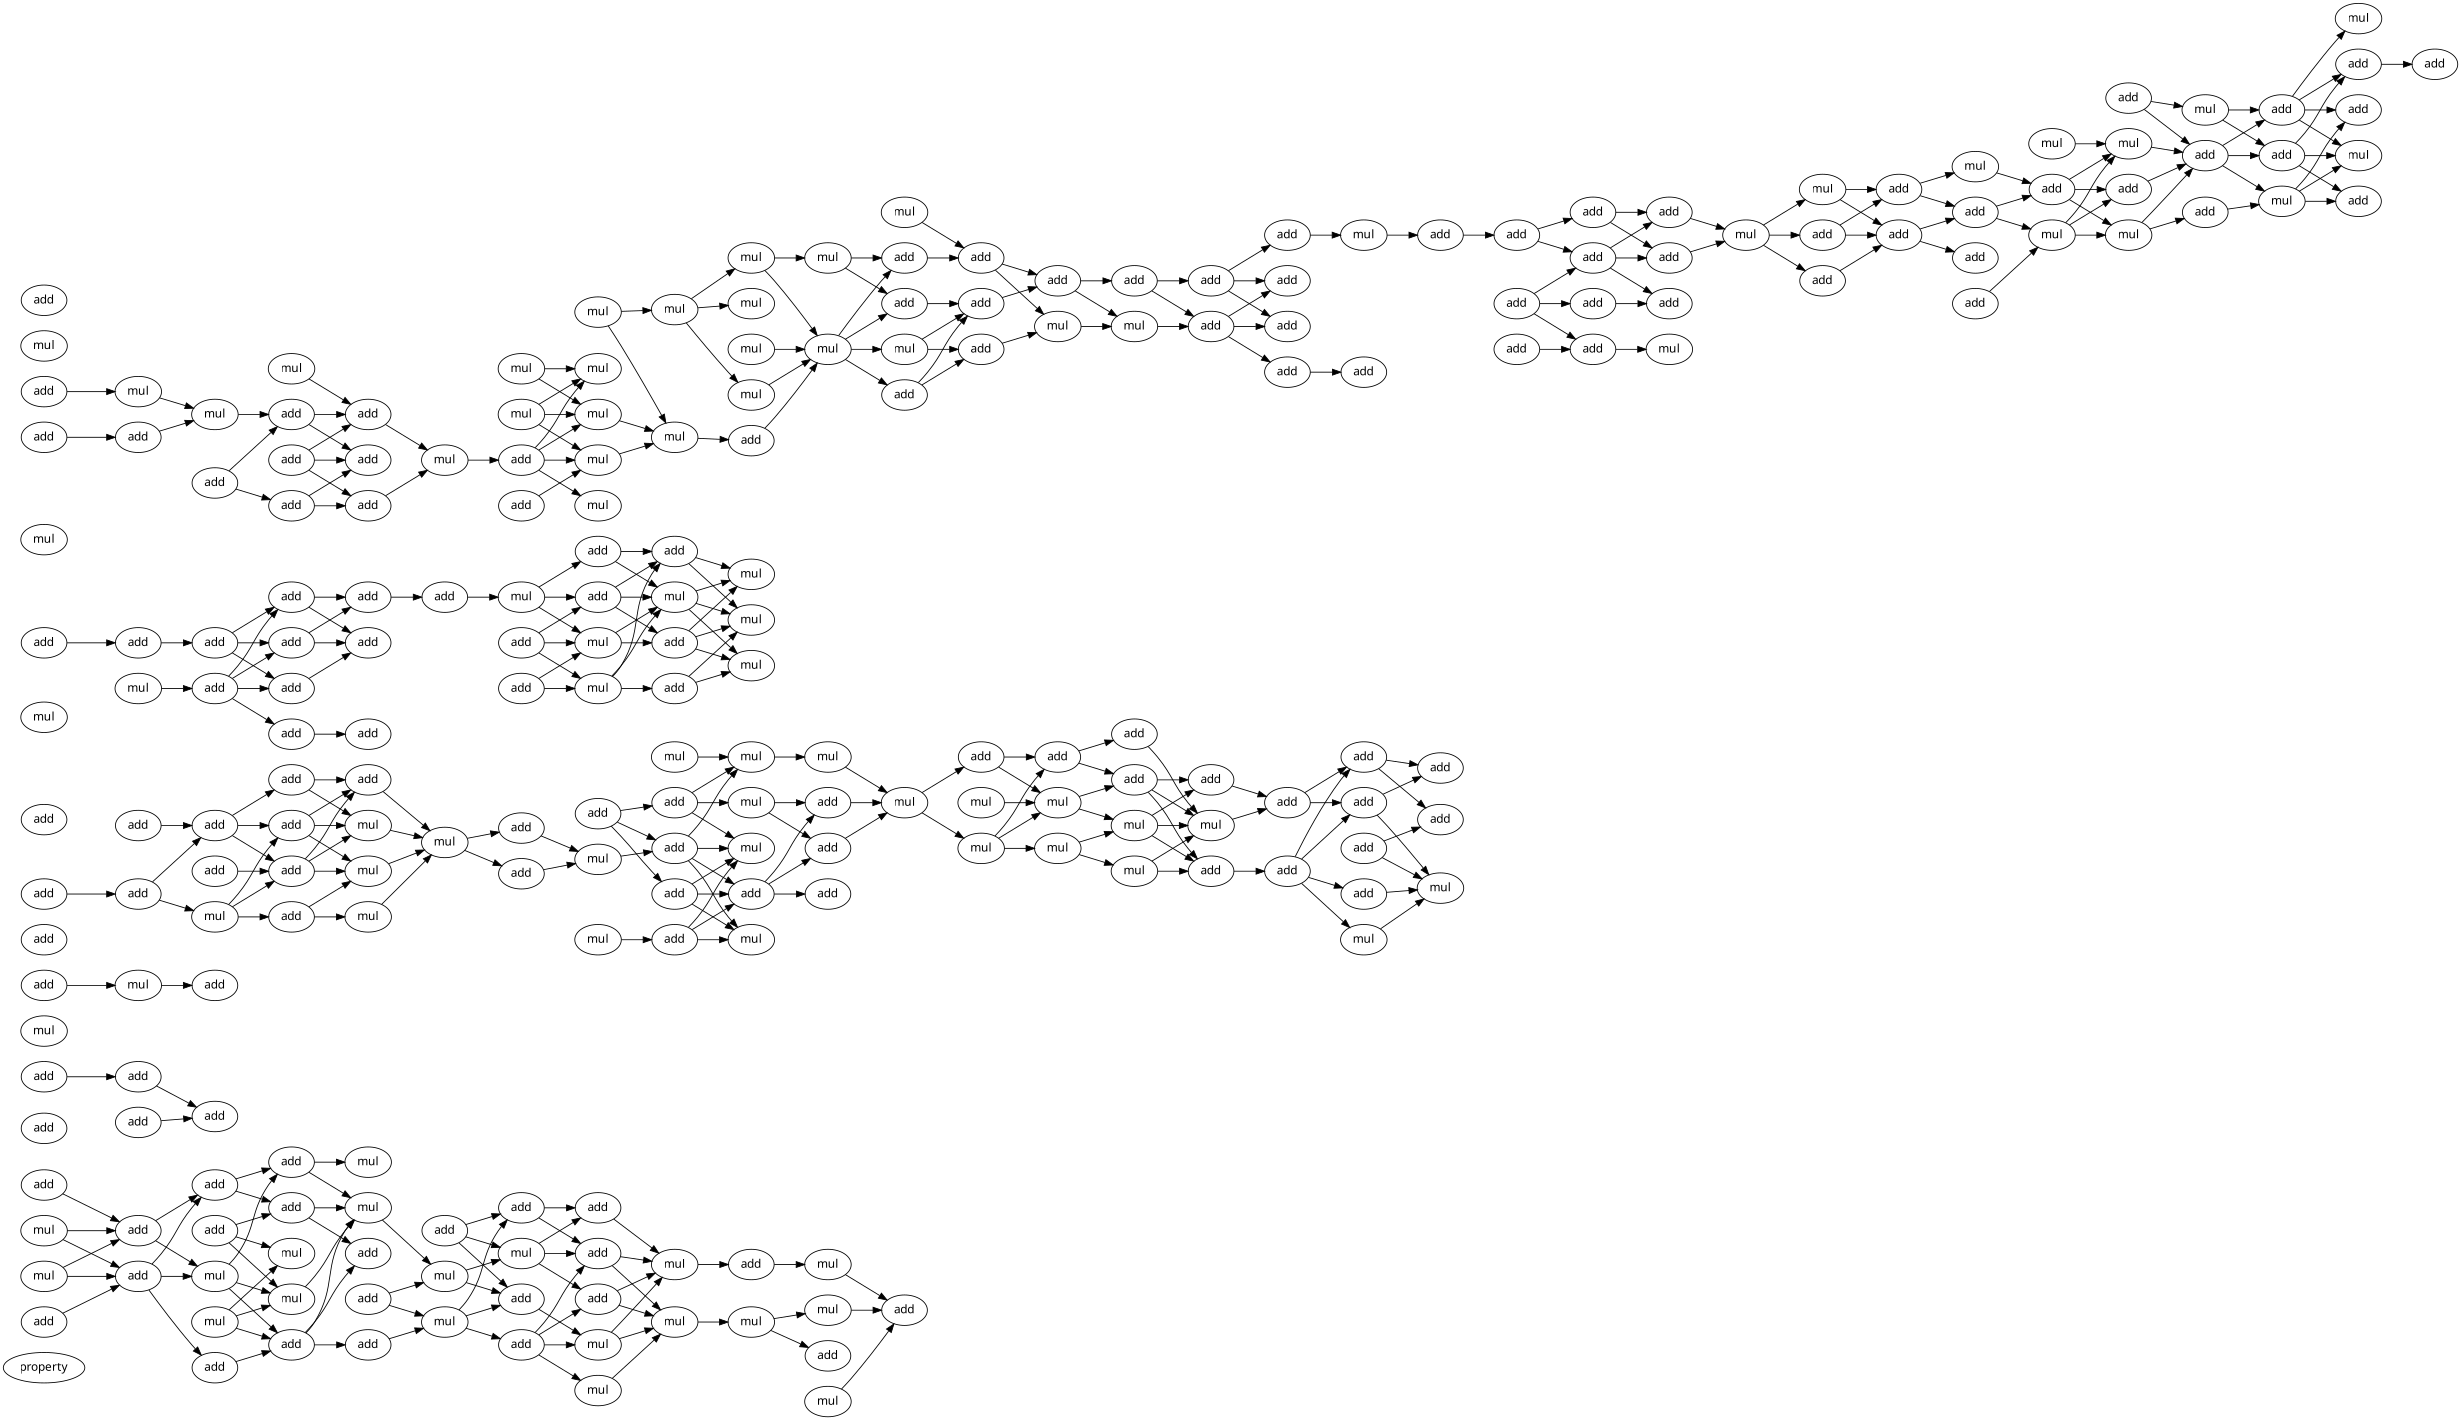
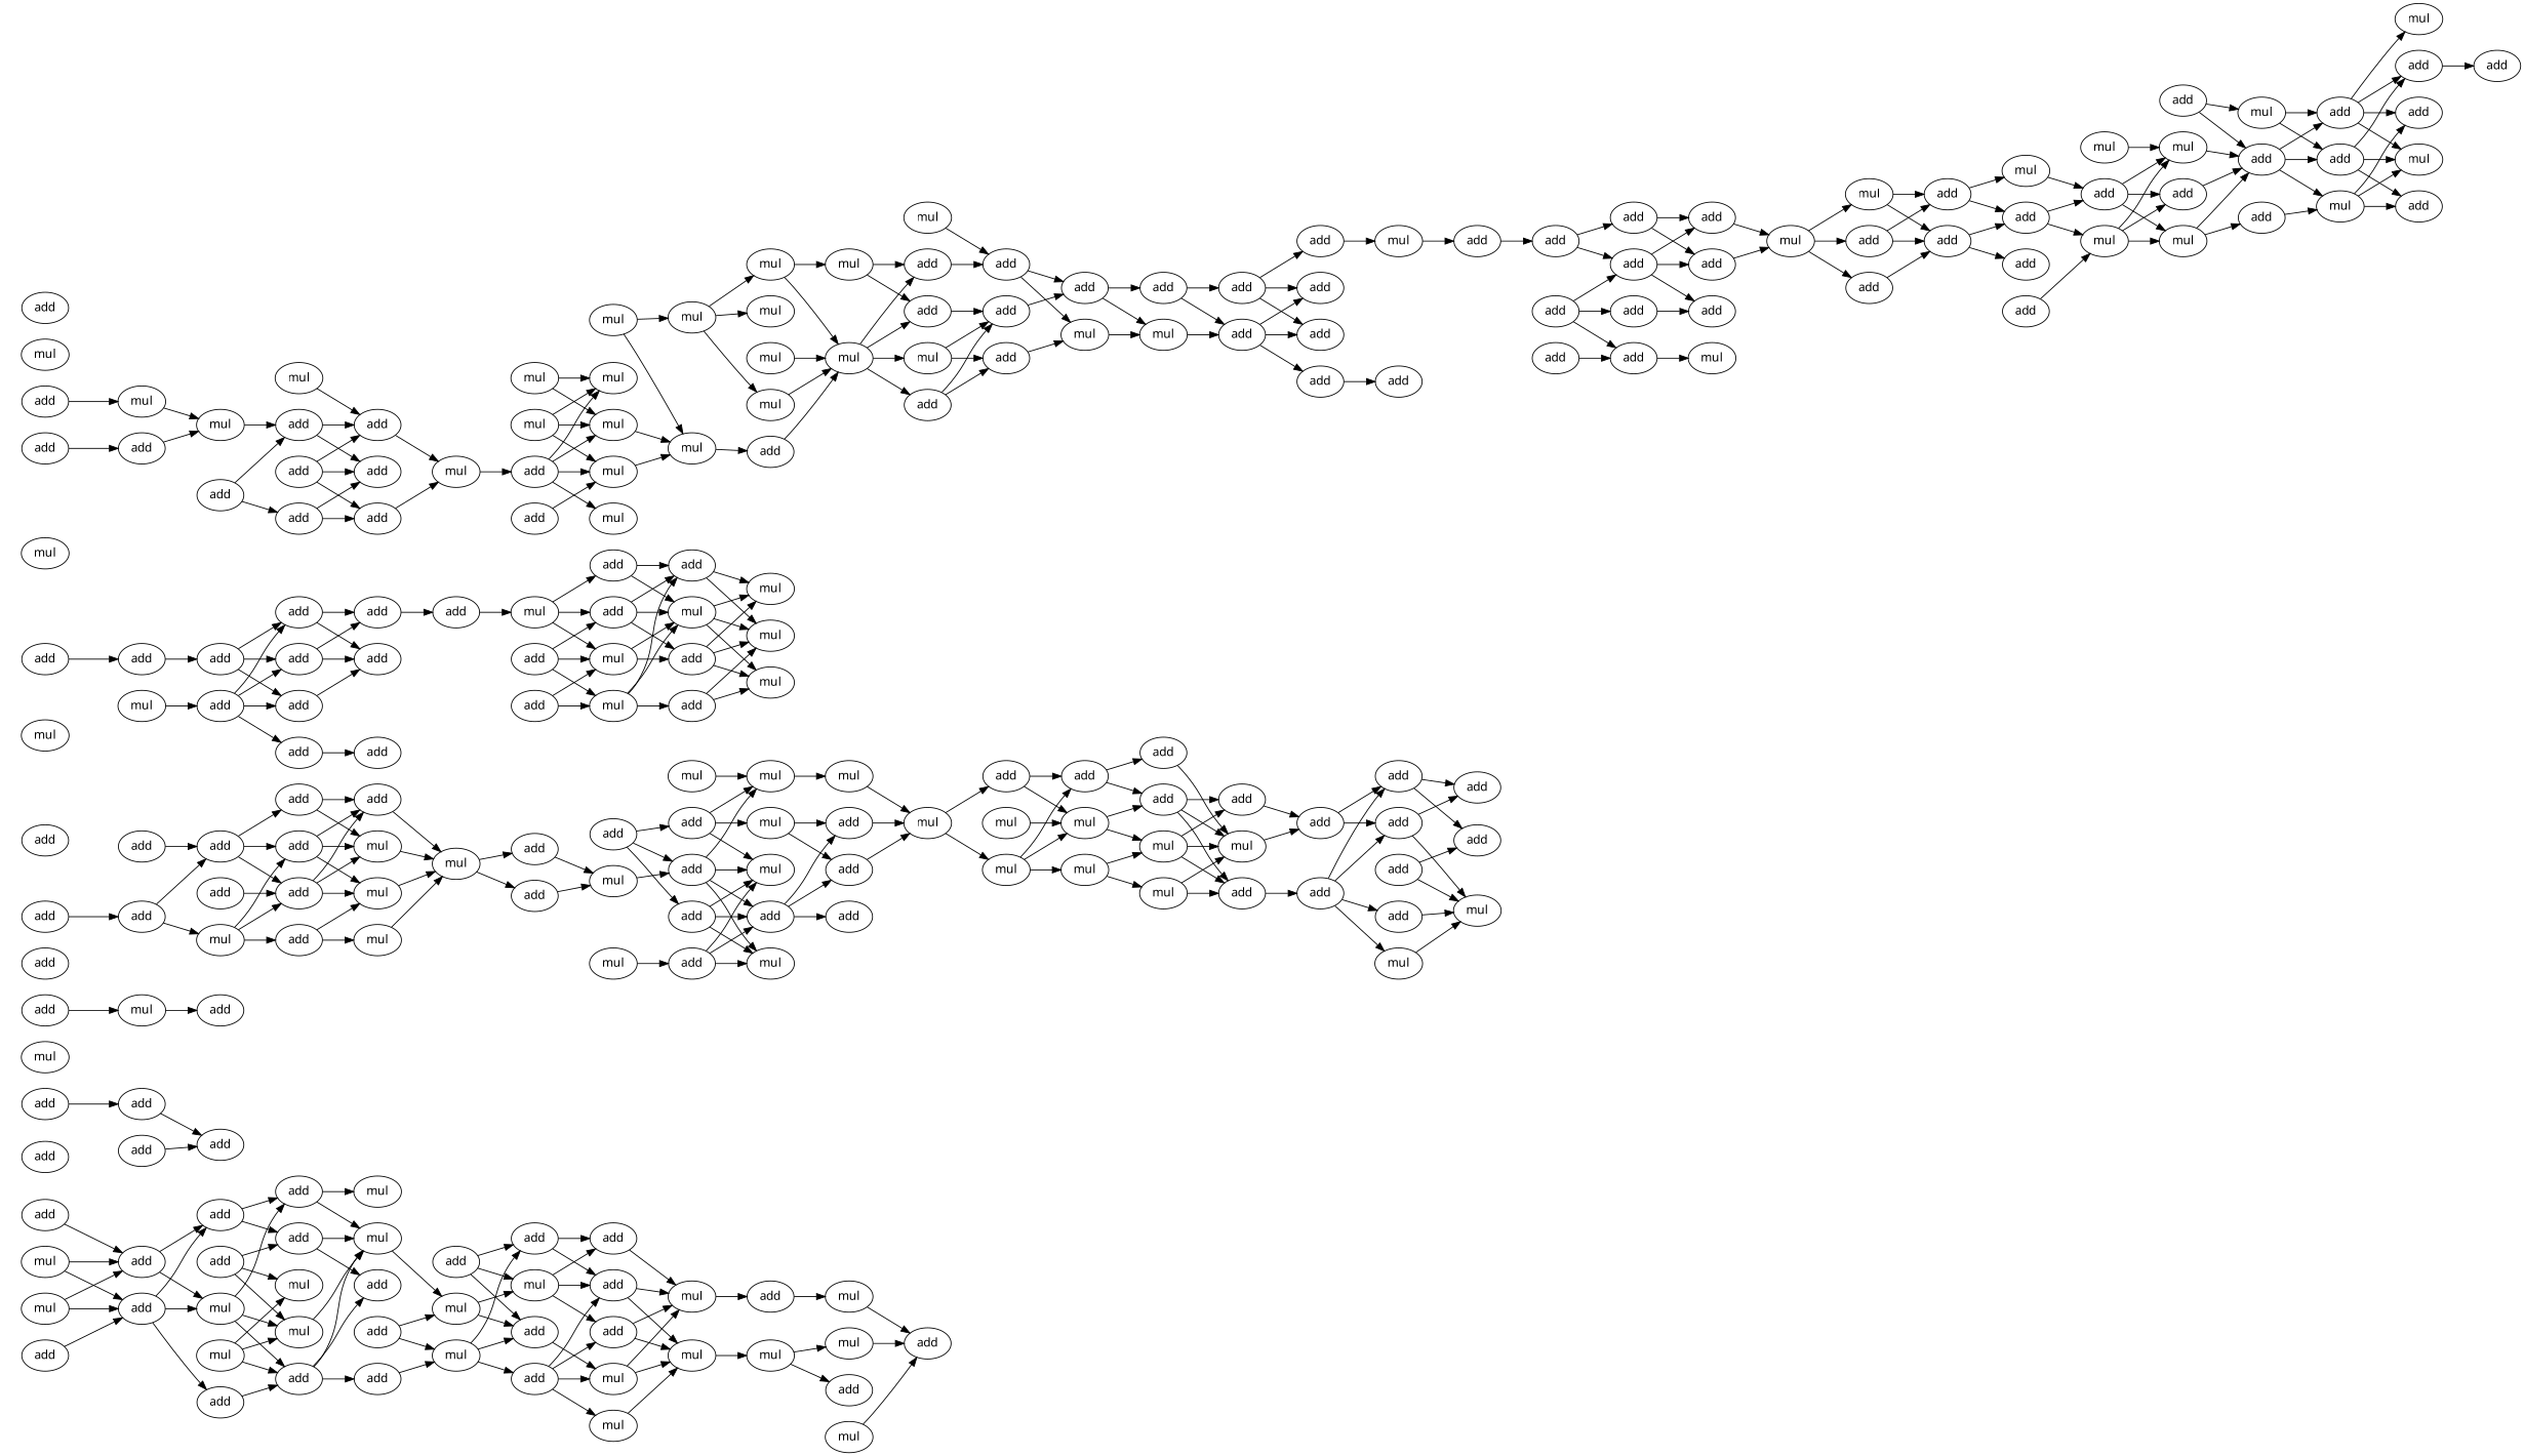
  digraph {
    rankdir=LR
    fontname="Noto Sans"
    node [fontcolor=black fontname="Noto Sans"]
    edge [fontname="Noto Sans"]
-   property [lf=1.1 mul=2]
    n2 [label=mul]
    n3 [label=add]
    n4 [label=add]
    n5 [label=mul]
    n6 [label=add]
    n7 [label=add]
    n8 [label=mul]
    n9 [label=add]
    n10 [label=add]
    n11 [label=add]
    n12 [label=mul]
    n13 [label=add]
    n14 [label=add]
    n15 [label=add]
    n16 [label=mul]
    n17 [label=mul]
    n18 [label=mul]
    n19 [label=add]
    n20 [label=mul]
    n21 [label=add]
    n22 [label=mul]
    n23 [label=add]
    n24 [label=mul]
    n25 [label=add]
    n26 [label=add]
    n27 [label=add]
    n28 [label=mul]
    n29 [label=add]
    n30 [label=add]
    n31 [label=add]
    n32 [label=add]
    n33 [label=mul]
    n34 [label=mul]
    n35 [label=mul]
    n36 [label=mul]
    n37 [label=mul]
    n38 [label=add]
    n39 [label=mul]
    n40 [label=add]
    n41 [label=mul]
    n42 [label=add]
    n43 [label=mul]
    n44 [label=add]
    n45 [label=add]
    n46 [label=add]
    n47 [label=mul]
    n48 [label=add]
    n49 [label=mul]
    n50 [label=add]
    n51 [label=add]
    n52 [label=add]
    n53 [label=add]
    n54 [label=add]
    n55 [label=add]
    n56 [label=add]
    n57 [label=add]
    n58 [label=mul]
    n59 [label=add]
    n60 [label=add]
    n61 [label=add]
    n62 [label=add]
    n63 [label=add]
    n64 [label=add]
    n65 [label=mul]
    n66 [label=mul]
    n67 [label=mul]
    n68 [label=mul]
    n69 [label=add]
    n70 [label=add]
    n71 [label=mul]
    n72 [label=add]
    n73 [label=add]
    n74 [label=add]
    n75 [label=add]
    n76 [label=mul]
    n77 [label=add]
    n78 [label=add]
    n79 [label=mul]
    n80 [label=mul]
    n81 [label=mul]
    n82 [label=mul]
    n83 [label=mul]
    n84 [label=add]
    n85 [label=add]
    n86 [label=add]
    n87 [label=mul]
    n88 [label=mul]
    n89 [label=add]
    n90 [label=mul]
    n91 [label=add]
    n92 [label=add]
    n93 [label=mul]
    n94 [label=mul]
    n95 [label=mul]
    n96 [label=mul]
    n97 [label=add]
    n98 [label=add]
    n99 [label=mul]
    n100 [label=mul]
    n101 [label=add]
    n102 [label=mul]
    n103 [label=add]
    n104 [label=add]
    n105 [label=add]
    n106 [label=mul]
    n107 [label=add]
    n108 [label=add]
    n109 [label=add]
    n110 [label=mul]
    n111 [label=add]
    n112 [label=add]
    n113 [label=add]
    n114 [label=add]
    n115 [label=add]
    n116 [label=mul]
    n117 [label=add]
    n118 [label=add]
    n119 [label=add]
    n120 [label=add]
    n121 [label=add]
    n122 [label=add]
    n123 [label=add]
    n124 [label=add]
    n125 [label=add]
    n126 [label=add]
    n127 [label=mul]
    n128 [label=mul]
    n129 [label=add]
    n130 [label=add]
    n131 [label=add]
    n132 [label=mul]
    n133 [label=add]
    n134 [label=mul]
    n135 [label=add]
    n136 [label=add]
    n137 [label=add]
    n138 [label=mul]
    n139 [label=mul]
    n140 [label=mul]
    n141 [label=mul]
    n142 [label=add]
    n143 [label=mul]
    n144 [label=add]
    n145 [label=add]
    n146 [label=mul]
    n147 [label=add]
    n148 [label=add]
    n149 [label=add]
    n150 [label=add]
    n151 [label=add]
    n152 [label=add]
    n153 [label=add]
    n154 [label=mul]
    n155 [label=mul]
    n156 [label=add]
    n157 [label=add]
    n158 [label=mul]
    n159 [label=mul]
    n160 [label=mul]
    n161 [label=mul]
    n162 [label=mul]
    n163 [label=mul]
    n164 [label=mul]
    n165 [label=mul]
    n166 [label=mul]
    n167 [label=mul]
    n168 [label=mul]
    n169 [label=mul]
    n170 [label=add]
    n171 [label=mul]
    n172 [label=mul]
    n173 [label=mul]
    n174 [label=add]
    n175 [label=add]
    n176 [label=mul]
    n177 [label=add]
    n178 [label=mul]
    n179 [label=add]
    n180 [label=add]
    n181 [label=add]
    n182 [label=mul]
    n183 [label=add]
    n184 [label=mul]
    n185 [label=add]
    n186 [label=add]
    n187 [label=add]
    n188 [label=add]
    n189 [label=add]
    n190 [label=add]
    n191 [label=add]
    n192 [label=mul]
    n193 [label=add]
    n194 [label=mul]
    n195 [label=add]
    n196 [label=add]
    n197 [label=add]
    n198 [label=add]
    n199 [label=add]
    n200 [label=add]
    n201 [label=add]
    n202 [label=add]
    n203 [label=mul]
    n204 [label=add]
    n205 [label=add]
    n206 [label=add]
    n207 [label=mul]
    n208 [label=add]
    n209 [label=mul]
    n210 [label=add]
    n211 [label=add]
    n212 [label=add]
    n213 [label=add]
    n214 [label=add]
    n215 [label=mul]
    n216 [label=add]
    n217 [label=mul]
    n218 [label=add]
    n219 [label=add]
    n220 [label=mul]
    n221 [label=mul]
    n222 [label=add]
    n223 [label=mul]
    n224 [label=add]
    n225 [label=add]
    n226 [label=add]
    n227 [label=mul]
    n228 [label=add]
    n229 [label=add]
    n230 [label=mul]
    n231 [label=add]
    n232 [label=add]
    n233 [label=mul]
    n234 [label=add]
    n235 [label=mul]
    n236 [label=add]
    n2 -> n3
    n2 -> n4
    n3 -> n8
    n3 -> n9
    n4 -> n8
    n4 -> n9
    n4 -> n10
    n5 -> n3
    n5 -> n4
    n6 -> n3
    n7 -> n4
    n8 -> n11
    n8 -> n12
    n8 -> n13
    n9 -> n11
    n9 -> n15
    n10 -> n13
    n11 -> n18
    n11 -> n20
    n12 -> n18
    n13 -> n18
    n13 -> n19
    n13 -> n21
    n14 -> n12
    n14 -> n15
    n14 -> n16
    n15 -> n18
    n15 -> n19
    n17 -> n12
    n17 -> n13
    n17 -> n16
    n18 -> n22
    n21 -> n24
    n22 -> n27
    n22 -> n28
    n23 -> n22
    n23 -> n24
    n24 -> n25
    n24 -> n26
    n24 -> n27
    n25 -> n30
    n25 -> n32
    n26 -> n30
    n26 -> n31
    n26 -> n33
    n26 -> n34
    n27 -> n34
    n28 -> n30
    n28 -> n31
    n28 -> n32
    n29 -> n25
    n29 -> n27
    n29 -> n28
    n30 -> n35
    n30 -> n36
    n31 -> n35
    n31 -> n36
    n32 -> n36
    n33 -> n35
    n34 -> n35
    n34 -> n36
    n35 -> n37
    n36 -> n38
    n37 -> n40
    n37 -> n41
    n38 -> n39
    n39 -> n42
    n41 -> n42
    n43 -> n42
    n45 -> n46
    n46 -> n52
    n48 -> n49
    n49 -> n53
    n51 -> n52
    n54 -> n55
    n55 -> n57
    n55 -> n58
    n56 -> n57
    n57 -> n59
    n57 -> n60
    n57 -> n61
    n58 -> n59
    n58 -> n60
    n58 -> n62
    n59 -> n64
    n59 -> n65
    n59 -> n66
    n60 -> n64
    n60 -> n65
    n60 -> n66
    n61 -> n64
    n61 -> n66
    n62 -> n65
    n62 -> n67
    n63 -> n59
    n64 -> n68
    n65 -> n68
    n66 -> n68
    n67 -> n68
    n68 -> n69
    n68 -> n70
    n69 -> n71
    n70 -> n71
    n71 -> n72
    n72 -> n78
    n72 -> n79
    n72 -> n80
    n72 -> n81
    n73 -> n72
    n73 -> n74
    n73 -> n75
    n74 -> n78
    n74 -> n79
    n74 -> n80
    n75 -> n79
    n75 -> n81
    n75 -> n82
    n76 -> n77
    n77 -> n78
    n77 -> n79
    n77 -> n80
    n78 -> n84
    n78 -> n85
    n78 -> n86
    n81 -> n87
    n82 -> n84
    n82 -> n85
    n83 -> n81
    n84 -> n88
    n85 -> n88
    n87 -> n88
    n88 -> n89
    n88 -> n90
    n89 -> n92
    n89 -> n93
    n90 -> n92
    n90 -> n93
    n90 -> n94
    n92 -> n97
    n92 -> n98
    n93 -> n97
    n93 -> n99
    n94 -> n99
    n94 -> n100
    n95 -> n93
    n97 -> n101
    n97 -> n102
    n97 -> n103
    n98 -> n102
    n99 -> n101
    n99 -> n102
    n99 -> n103
    n100 -> n102
    n100 -> n103
    n101 -> n104
    n102 -> n104
    n103 -> n105
    n104 -> n108
    n104 -> n109
    n105 -> n106
    n105 -> n107
    n105 -> n108
    n105 -> n109
    n106 -> n110
    n107 -> n110
    n108 -> n110
    n108 -> n113
    n109 -> n112
    n109 -> n113
    n111 -> n110
    n111 -> n112
    n114 -> n115
    n115 -> n118
    n116 -> n117
    n117 -> n119
    n117 -> n120
    n117 -> n121
    n117 -> n122
    n118 -> n119
    n118 -> n120
    n118 -> n121
    n119 -> n124
    n119 -> n125
    n120 -> n124
    n120 -> n125
    n121 -> n124
    n122 -> n123
    n125 -> n126
    n126 -> n127
    n127 -> n128
    n127 -> n129
    n127 -> n130
    n128 -> n134
    n128 -> n135
    n129 -> n134
    n129 -> n135
    n129 -> n136
    n130 -> n134
    n130 -> n136
    n131 -> n128
    n131 -> n129
    n131 -> n132
    n132 -> n134
    n132 -> n136
    n132 -> n137
    n133 -> n128
    n133 -> n132
    n134 -> n138
    n134 -> n139
    n134 -> n140
    n135 -> n138
    n135 -> n139
    n135 -> n140
    n136 -> n138
    n136 -> n140
    n137 -> n139
    n137 -> n140
    n142 -> n143
    n143 -> n146
    n144 -> n145
    n145 -> n146
    n146 -> n147
    n147 -> n150
    n147 -> n151
    n148 -> n147
    n148 -> n149
    n149 -> n150
    n149 -> n153
    n151 -> n155
    n152 -> n150
    n152 -> n151
    n152 -> n153
    n153 -> n155
    n154 -> n151
    n155 -> n156
    n156 -> n158
    n156 -> n160
    n156 -> n161
    n156 -> n163
    n157 -> n158
    n158 -> n164
    n159 -> n160
    n159 -> n161
    n161 -> n164
    n162 -> n158
    n162 -> n160
    n162 -> n161
    n164 -> n170
    n165 -> n164
    n165 -> n166
    n166 -> n167
    n166 -> n168
    n166 -> n169
    n167 -> n171
    n169 -> n171
    n169 -> n173
    n170 -> n171
    n171 -> n174
    n171 -> n175
    n171 -> n176
    n171 -> n177
    n172 -> n171
    n173 -> n175
    n173 -> n177
    n174 -> n180
    n174 -> n181
    n175 -> n181
    n176 -> n180
    n176 -> n181
    n177 -> n179
    n178 -> n179
    n179 -> n182
    n179 -> n183
    n180 -> n182
    n181 -> n183
    n182 -> n184
    n183 -> n184
    n183 -> n185
    n184 -> n187
    n185 -> n186
    n185 -> n187
    n186 -> n188
    n186 -> n189
    n186 -> n190
    n187 -> n188
    n187 -> n189
    n187 -> n191
    n190 -> n192
    n191 -> n193
    n192 -> n195
    n195 -> n196
    n196 -> n197
    n196 -> n198
    n197 -> n204
    n197 -> n205
    n198 -> n204
    n198 -> n205
    n198 -> n206
    n199 -> n198
    n199 -> n200
    n199 -> n201
    n200 -> n203
    n201 -> n206
    n202 -> n200
    n204 -> n207
    n205 -> n207
    n207 -> n208
    n207 -> n209
    n207 -> n210
    n208 -> n211
    n209 -> n211
    n209 -> n212
    n210 -> n211
    n210 -> n212
    n211 -> n214
    n211 -> n216
    n212 -> n214
    n212 -> n215
    n214 -> n217
    n214 -> n218
    n215 -> n218
    n217 -> n221
    n217 -> n222
    n217 -> n223
    n218 -> n221
    n218 -> n222
    n218 -> n223
    n219 -> n217
    n220 -> n221
    n221 -> n224
    n222 -> n224
    n223 -> n224
    n223 -> n225
    n224 -> n228
    n224 -> n229
    n224 -> n230
    n225 -> n230
    n226 -> n224
    n226 -> n227
    n227 -> n228
    n227 -> n229
    n228 -> n231
    n228 -> n232
    n228 -> n233
    n229 -> n231
    n229 -> n233
    n229 -> n234
    n229 -> n235
    n230 -> n232
    n230 -> n233
    n230 -> n234
    n231 -> n236
  }
